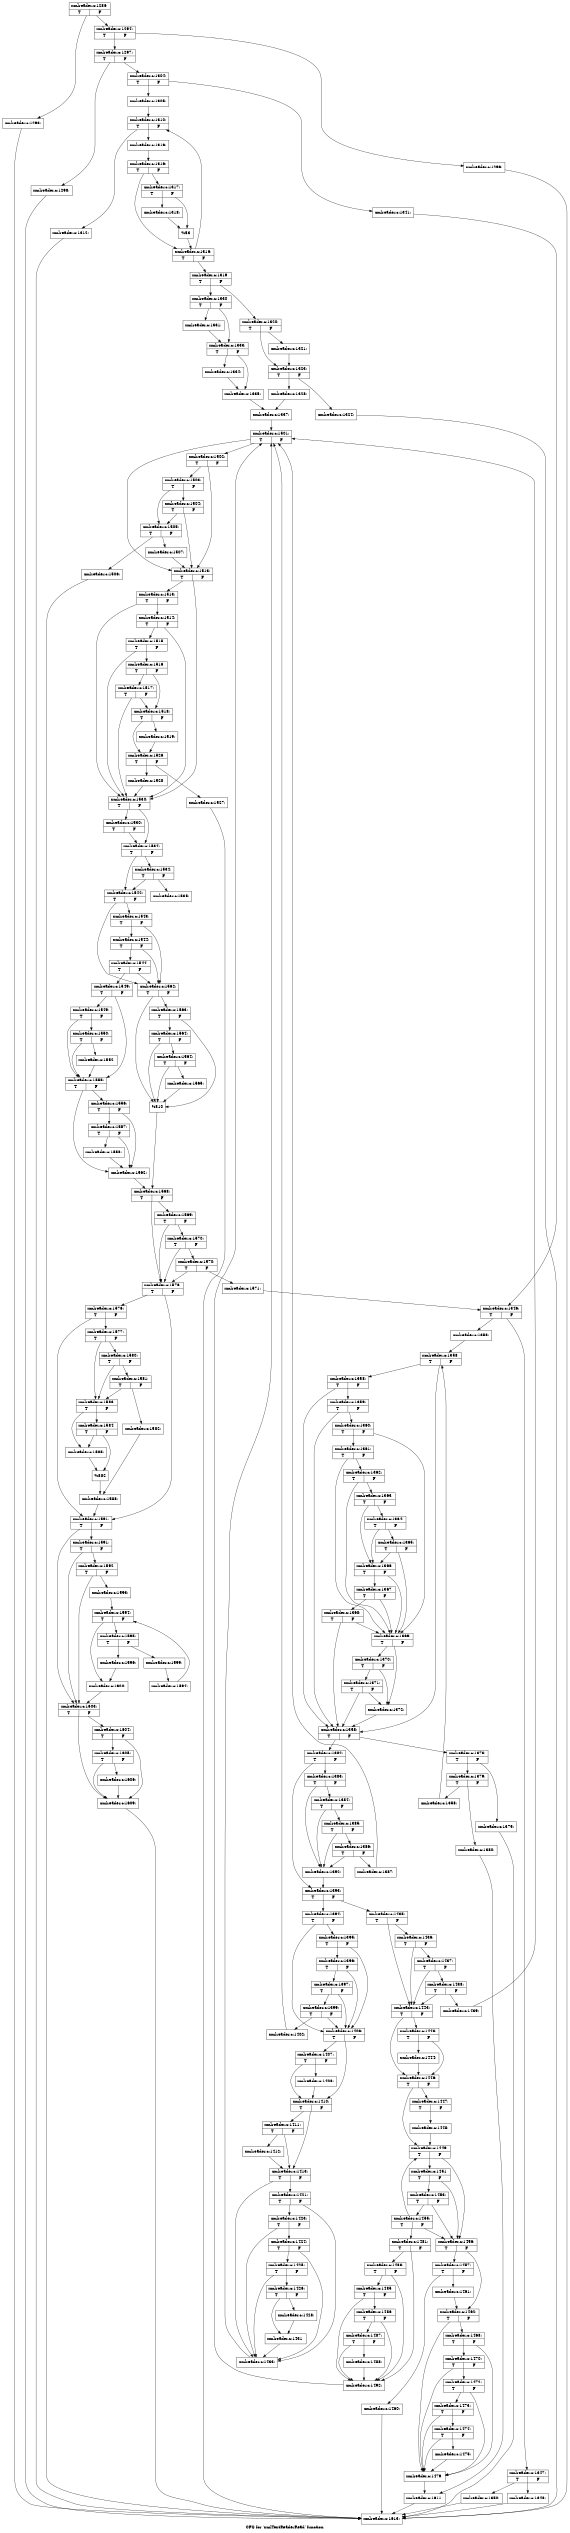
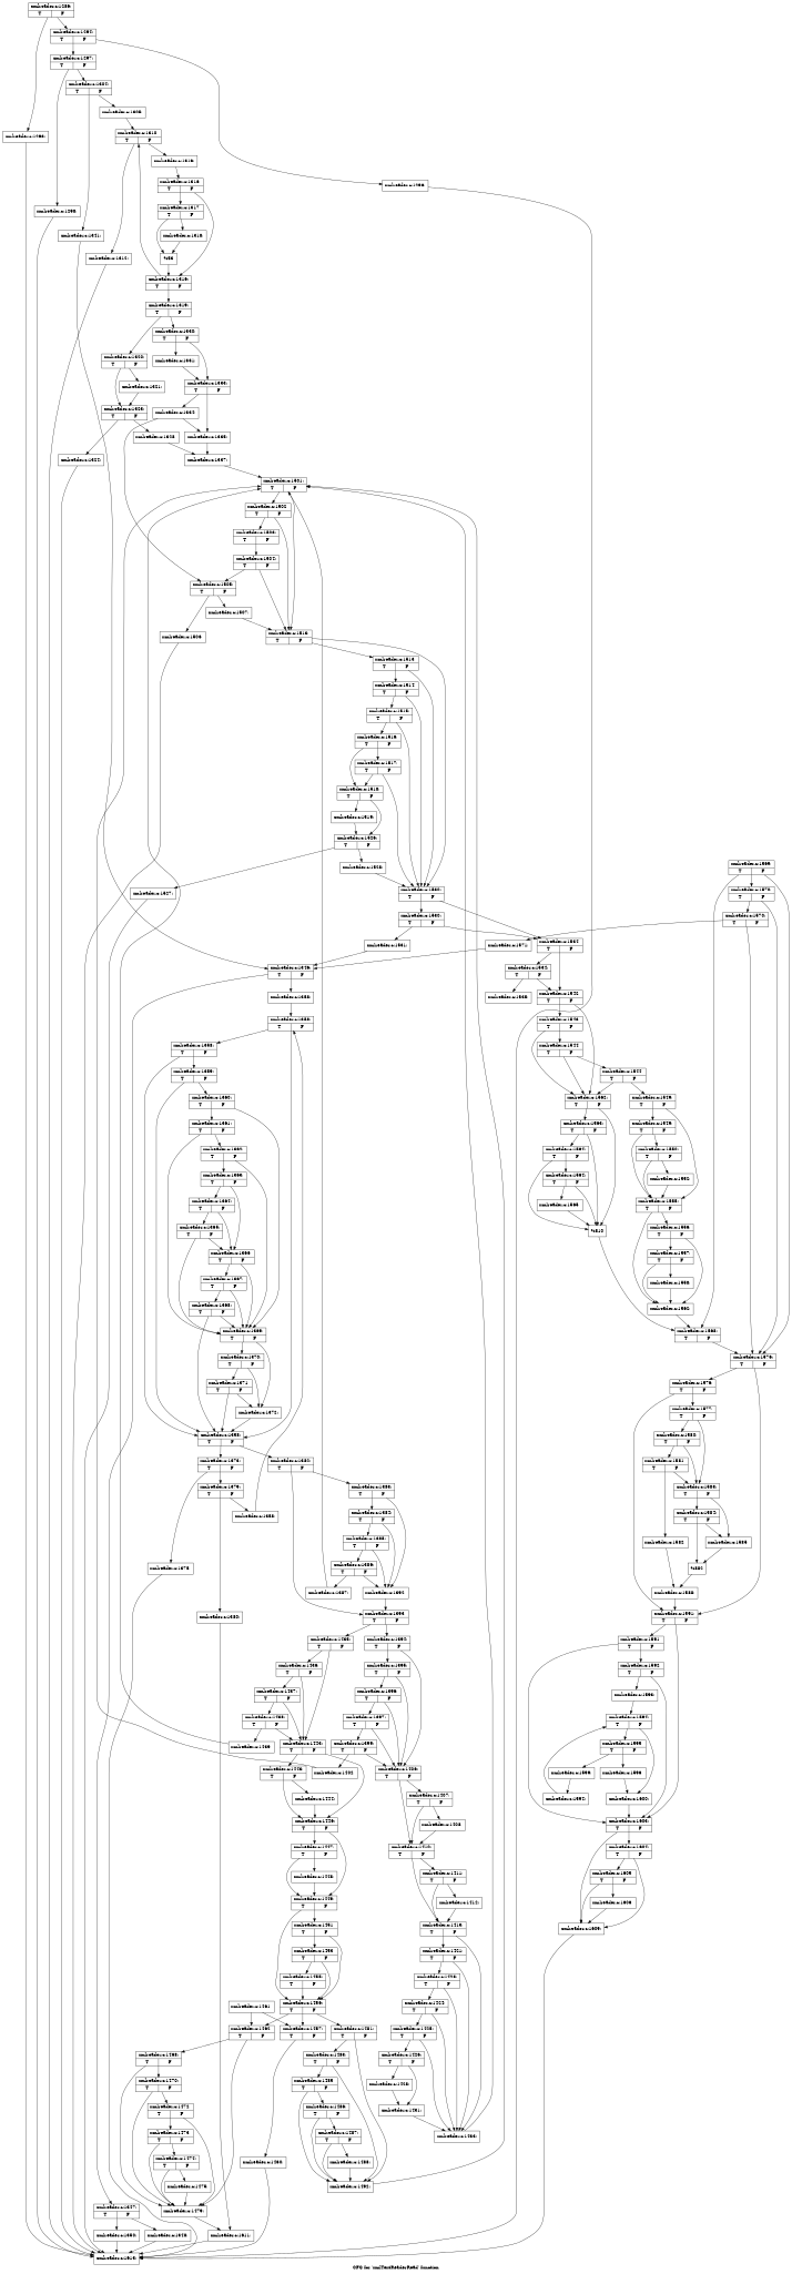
  digraph {
    label="CFG for 'xmlTextReaderRead' function"
    node [shape=record]
    n1 [label="{xmlreader.c:1286:|{<s0>T|<s1>F}}"]
    n2 [label="{xmlreader.c:1293:}"]
    n3 [label="{xmlreader.c:1294:|{<s0>T|<s1>F}}"]
    n4 [label="{xmlreader.c:1613:}"]
    n5 [label="{xmlreader.c:1296:}"]
    n6 [label="{xmlreader.c:1297:|{<s0>T|<s1>F}}"]
    n7 [label="{xmlreader.c:1298:}"]
    n8 [label="{xmlreader.c:1304:|{<s0>T|<s1>F}}"]
    n9 [label="{xmlreader.c:1305:}"]
    n10 [label="{xmlreader.c:1341:}"]
    n11 [label="{xmlreader.c:1310:|{<s0>T|<s1>F}}"]
    n12 [label="{xmlreader.c:1346:|{<s0>T|<s1>F}}"]
    n13 [label="{xmlreader.c:1312:}"]
    n14 [label="{xmlreader.c:1316:}"]
    n15 [label="{xmlreader.c:1347:|{<s0>T|<s1>F}}"]
    n16 [label="{xmlreader.c:1358:}"]
    n17 [label="{xmlreader.c:1316:|{<s0>T|<s1>F}}"]
    n18 [label="{xmlreader.c:1317:|{<s0>T|<s1>F}}"]
    n19 [label="{xmlreader.c:1316:|{<s0>T|<s1>F}}"]
    n20 [label="{xmlreader.c:1318:}"]
    n21 [label="{%53}"]
    n22 [label="{xmlreader.c:1319:|{<s0>T|<s1>F}}"]
    n23 [label="{xmlreader.c:1320:|{<s0>T|<s1>F}}"]
    n24 [label="{xmlreader.c:1330:|{<s0>T|<s1>F}}"]
    n25 [label="{xmlreader.c:1321:}"]
    n26 [label="{xmlreader.c:1323:|{<s0>T|<s1>F}}"]
    n27 [label="{xmlreader.c:1331:}"]
    n28 [label="{xmlreader.c:1333:|{<s0>T|<s1>F}}"]
    n29 [label="{xmlreader.c:1324:}"]
    n30 [label="{xmlreader.c:1328:}"]
    n31 [label="{xmlreader.c:1334:}"]
    n32 [label="{xmlreader.c:1335:}"]
    n33 [label="{xmlreader.c:1337:}"]
    n34 [label="{xmlreader.c:1501:|{<s0>T|<s1>F}}"]
    n35 [label="{xmlreader.c:1502:|{<s0>T|<s1>F}}"]
    n36 [label="{xmlreader.c:1513:|{<s0>T|<s1>F}}"]
    n37 [label="{xmlreader.c:1503:|{<s0>T|<s1>F}}"]
    n38 [label="{xmlreader.c:1513:|{<s0>T|<s1>F}}"]
    n39 [label="{xmlreader.c:1530:|{<s0>T|<s1>F}}"]
    n40 [label="{xmlreader.c:1348:}"]
    n41 [label="{xmlreader.c:1350:}"]
    n42 [label="{xmlreader.c:1358:|{<s0>T|<s1>F}}"]
    n43 [label="{xmlreader.c:1358:|{<s0>T|<s1>F}}"]
    n44 [label="{xmlreader.c:1358:|{<s0>T|<s1>F}}"]
    n45 [label="{xmlreader.c:1359:|{<s0>T|<s1>F}}"]
    n46 [label="{xmlreader.c:1373:|{<s0>T|<s1>F}}"]
    n47 [label="{xmlreader.c:1382:|{<s0>T|<s1>F}}"]
    n48 [label="{xmlreader.c:1360:|{<s0>T|<s1>F}}"]
    n49 [label="{xmlreader.c:1375:}"]
    n50 [label="{xmlreader.c:1379:|{<s0>T|<s1>F}}"]
    n51 [label="{xmlreader.c:1383:|{<s0>T|<s1>F}}"]
    n52 [label="{xmlreader.c:1393:|{<s0>T|<s1>F}}"]
    n53 [label="{xmlreader.c:1369:|{<s0>T|<s1>F}}"]
    n54 [label="{xmlreader.c:1361:|{<s0>T|<s1>F}}"]
    n55 [label="{xmlreader.c:1372:}"]
    n56 [label="{xmlreader.c:1370:|{<s0>T|<s1>F}}"]
    n57 [label="{xmlreader.c:1362:|{<s0>T|<s1>F}}"]
    n58 [label="{xmlreader.c:1371:|{<s0>T|<s1>F}}"]
    n59 [label="{xmlreader.c:1363:|{<s0>T|<s1>F}}"]
    n60 [label="{xmlreader.c:1364:|{<s0>T|<s1>F}}"]
    n61 [label="{xmlreader.c:1366:|{<s0>T|<s1>F}}"]
    n62 [label="{xmlreader.c:1365:|{<s0>T|<s1>F}}"]
    n63 [label="{xmlreader.c:1367:|{<s0>T|<s1>F}}"]
    n64 [label="{xmlreader.c:1368:|{<s0>T|<s1>F}}"]
    n65 [label="{xmlreader.c:1380:}"]
    n66 [label="{xmlreader.c:1358:}"]
    n67 [label="{xmlreader.c:1384:|{<s0>T|<s1>F}}"]
    n68 [label="{xmlreader.c:1392:}"]
    n69 [label="{xmlreader.c:1394:|{<s0>T|<s1>F}}"]
    n70 [label="{xmlreader.c:1435:|{<s0>T|<s1>F}}"]
    n71 [label="{xmlreader.c:1611:}"]
    n72 [label="{xmlreader.c:1385:|{<s0>T|<s1>F}}"]
    n73 [label="{xmlreader.c:1395:|{<s0>T|<s1>F}}"]
    n74 [label="{xmlreader.c:1406:|{<s0>T|<s1>F}}"]
    n75 [label="{xmlreader.c:1436:|{<s0>T|<s1>F}}"]
    n76 [label="{xmlreader.c:1443:|{<s0>T|<s1>F}}"]
    n77 [label="{xmlreader.c:1386:|{<s0>T|<s1>F}}"]
    n78 [label="{xmlreader.c:1387:}"]
    n79 [label="{xmlreader.c:1396:|{<s0>T|<s1>F}}"]
    n80 [label="{xmlreader.c:1407:|{<s0>T|<s1>F}}"]
    n81 [label="{xmlreader.c:1410:|{<s0>T|<s1>F}}"]
    n82 [label="{xmlreader.c:1437:|{<s0>T|<s1>F}}"]
    n83 [label="{xmlreader.c:1443:|{<s0>T|<s1>F}}"]
    n84 [label="{xmlreader.c:1446:|{<s0>T|<s1>F}}"]
    n85 [label="{xmlreader.c:1397:|{<s0>T|<s1>F}}"]
    n86 [label="{xmlreader.c:1408:}"]
    n87 [label="{xmlreader.c:1411:|{<s0>T|<s1>F}}"]
    n88 [label="{xmlreader.c:1413:|{<s0>T|<s1>F}}"]
    n89 [label="{xmlreader.c:1399:|{<s0>T|<s1>F}}"]
    n90 [label="{xmlreader.c:1402:}"]
    n91 [label="{xmlreader.c:1412:}"]
    n92 [label="{xmlreader.c:1421:|{<s0>T|<s1>F}}"]
    n93 [label="{xmlreader.c:1433:}"]
    n94 [label="{xmlreader.c:1423:|{<s0>T|<s1>F}}"]
    n95 [label="{xmlreader.c:1424:|{<s0>T|<s1>F}}"]
    n96 [label="{xmlreader.c:1425:|{<s0>T|<s1>F}}"]
    n97 [label="{xmlreader.c:1426:|{<s0>T|<s1>F}}"]
    n98 [label="{xmlreader.c:1428:}"]
    n99 [label="{xmlreader.c:1431:}"]
    n100 [label="{xmlreader.c:1438:|{<s0>T|<s1>F}}"]
    n101 [label="{xmlreader.c:1444:}"]
    n102 [label="{xmlreader.c:1447:|{<s0>T|<s1>F}}"]
    n103 [label="{xmlreader.c:1449:|{<s0>T|<s1>F}}"]
    n104 [label="{xmlreader.c:1439:}"]
    n105 [label="{xmlreader.c:1448:}"]
    n106 [label="{xmlreader.c:1456:|{<s0>T|<s1>F}}"]
    n107 [label="{xmlreader.c:1451:|{<s0>T|<s1>F}}"]
    n108 [label="{xmlreader.c:1457:|{<s0>T|<s1>F}}"]
    n109 [label="{xmlreader.c:1462:|{<s0>T|<s1>F}}"]
    n110 [label="{xmlreader.c:1453:|{<s0>T|<s1>F}}"]
    n111 [label="{xmlreader.c:1460:}"]
    n112 [label="{xmlreader.c:1461:}"]
    n113 [label="{xmlreader.c:1468:|{<s0>T|<s1>F}}"]
    n114 [label="{xmlreader.c:1479:}"]
    n115 [label="{xmlreader.c:1455:|{<s0>T|<s1>F}}"]
    n116 [label="{xmlreader.c:1481:|{<s0>T|<s1>F}}"]
    n117 [label="{xmlreader.c:1483:|{<s0>T|<s1>F}}"]
    n118 [label="{xmlreader.c:1492:}"]
    n119 [label="{xmlreader.c:1485:|{<s0>T|<s1>F}}"]
    n120 [label="{xmlreader.c:1470:|{<s0>T|<s1>F}}"]
    n121 [label="{xmlreader.c:1472:|{<s0>T|<s1>F}}"]
    n122 [label="{xmlreader.c:1473:|{<s0>T|<s1>F}}"]
    n123 [label="{xmlreader.c:1474:|{<s0>T|<s1>F}}"]
    n124 [label="{xmlreader.c:1475:}"]
    n125 [label="{xmlreader.c:1486:|{<s0>T|<s1>F}}"]
    n126 [label="{xmlreader.c:1487:|{<s0>T|<s1>F}}"]
    n127 [label="{xmlreader.c:1488:}"]
    n128 [label="{xmlreader.c:1505:|{<s0>T|<s1>F}}"]
    n129 [label="{xmlreader.c:1504:|{<s0>T|<s1>F}}"]
    n130 [label="{xmlreader.c:1514:|{<s0>T|<s1>F}}"]
    n131 [label="{xmlreader.c:1530:|{<s0>T|<s1>F}}"]
    n132 [label="{xmlreader.c:1534:|{<s0>T|<s1>F}}"]
    n133 [label="{xmlreader.c:1506:}"]
    n134 [label="{xmlreader.c:1507:}"]
    n135 [label="{xmlreader.c:1515:|{<s0>T|<s1>F}}"]
+   n136 [label="{xmlreader.c:1531:}"]
    n137 [label="{xmlreader.c:1534:|{<s0>T|<s1>F}}"]
    n138 [label="{xmlreader.c:1542:|{<s0>T|<s1>F}}"]
    n139 [label="{xmlreader.c:1516:|{<s0>T|<s1>F}}"]
    n140 [label="{xmlreader.c:1518:|{<s0>T|<s1>F}}"]
    n141 [label="{xmlreader.c:1517:|{<s0>T|<s1>F}}"]
    n142 [label="{xmlreader.c:1519:}"]
    n143 [label="{xmlreader.c:1526:|{<s0>T|<s1>F}}"]
    n144 [label="{xmlreader.c:1527:}"]
    n145 [label="{xmlreader.c:1528:}"]
    n146 [label="{xmlreader.c:1535:}"]
    n147 [label="{xmlreader.c:1543:|{<s0>T|<s1>F}}"]
    n148 [label="{xmlreader.c:1562:|{<s0>T|<s1>F}}"]
    n149 [label="{xmlreader.c:1544:|{<s0>T|<s1>F}}"]
    n150 [label="{xmlreader.c:1563:|{<s0>T|<s1>F}}"]
    n151 [label="{%810}"]
    n152 [label="{xmlreader.c:1544:|{<s0>T|<s1>F}}"]
    n153 [label="{xmlreader.c:1564:|{<s0>T|<s1>F}}"]
    n154 [label="{xmlreader.c:1568:|{<s0>T|<s1>F}}"]
    n155 [label="{xmlreader.c:1549:|{<s0>T|<s1>F}}"]
    n156 [label="{xmlreader.c:1549:|{<s0>T|<s1>F}}"]
    n157 [label="{xmlreader.c:1555:|{<s0>T|<s1>F}}"]
    n158 [label="{xmlreader.c:1550:|{<s0>T|<s1>F}}"]
    n159 [label="{xmlreader.c:1556:|{<s0>T|<s1>F}}"]
    n160 [label="{xmlreader.c:1562:}"]
    n161 [label="{xmlreader.c:1552:}"]
    n162 [label="{xmlreader.c:1557:|{<s0>T|<s1>F}}"]
    n163 [label="{xmlreader.c:1558:}"]
    n164 [label="{xmlreader.c:1569:|{<s0>T|<s1>F}}"]
    n165 [label="{xmlreader.c:1576:|{<s0>T|<s1>F}}"]
    n166 [label="{xmlreader.c:1570:|{<s0>T|<s1>F}}"]
    n167 [label="{xmlreader.c:1576:|{<s0>T|<s1>F}}"]
    n168 [label="{xmlreader.c:1591:|{<s0>T|<s1>F}}"]
    n169 [label="{xmlreader.c:1564:|{<s0>T|<s1>F}}"]
    n170 [label="{xmlreader.c:1565:}"]
    n171 [label="{xmlreader.c:1570:|{<s0>T|<s1>F}}"]
    n172 [label="{xmlreader.c:1577:|{<s0>T|<s1>F}}"]
    n173 [label="{xmlreader.c:1591:|{<s0>T|<s1>F}}"]
    n174 [label="{xmlreader.c:1603:|{<s0>T|<s1>F}}"]
    n175 [label="{xmlreader.c:1571:}"]
    n176 [label="{xmlreader.c:1580:|{<s0>T|<s1>F}}"]
    n177 [label="{xmlreader.c:1583:|{<s0>T|<s1>F}}"]
    n178 [label="{xmlreader.c:1592:|{<s0>T|<s1>F}}"]
    n179 [label="{xmlreader.c:1604:|{<s0>T|<s1>F}}"]
    n180 [label="{xmlreader.c:1609:}"]
    n181 [label="{xmlreader.c:1581:|{<s0>T|<s1>F}}"]
    n182 [label="{xmlreader.c:1585:}"]
    n183 [label="{xmlreader.c:1584:|{<s0>T|<s1>F}}"]
    n184 [label="{xmlreader.c:1582:}"]
    n185 [label="{%882}"]
    n186 [label="{xmlreader.c:1588:}"]
    n187 [label="{xmlreader.c:1593:}"]
    n188 [label="{xmlreader.c:1605:|{<s0>T|<s1>F}}"]
    n189 [label="{xmlreader.c:1594:|{<s0>T|<s1>F}}"]
    n190 [label="{xmlreader.c:1595:|{<s0>T|<s1>F}}"]
    n191 [label="{xmlreader.c:1600:}"]
    n192 [label="{xmlreader.c:1596:}"]
    n193 [label="{xmlreader.c:1599:}"]
    n194 [label="{xmlreader.c:1594:}"]
    n195 [label="{xmlreader.c:1606:}"]
    n1 -> n2
    n1 -> n3
    n2 -> n4
    n3 -> n5
    n3 -> n6
    n5 -> n4
    n6 -> n7
    n6 -> n8
    n7 -> n4
    n8 -> n9
    n8 -> n10
    n9 -> n11
    n10 -> n12
    n11 -> n13
    n11 -> n14
    n12 -> n15
    n12 -> n16
    n13 -> n4
    n14 -> n17
    n15 -> n40
    n15 -> n41
    n16 -> n42
    n17 -> n18
    n17 -> n19
    n18 -> n20
    n18 -> n21
    n19 -> n11
    n19 -> n22
    n20 -> n21
    n21 -> n19
    n22 -> n23
    n22 -> n24
    n23 -> n25
    n23 -> n26
    n24 -> n27
    n24 -> n28
    n25 -> n26
    n26 -> n29
    n26 -> n30
    n27 -> n28
    n28 -> n31
    n28 -> n32
    n29 -> n4
    n30 -> n33
    n31 -> n32
    n32 -> n33
    n33 -> n34
    n34 -> n35
    n34 -> n36
    n35 -> n36
    n35 -> n37
    n36 -> n38
    n36 -> n39
-   n37 -> n128
+   n31 -> n128
    n37 -> n129
    n38 -> n39
    n38 -> n130
    n39 -> n131
    n39 -> n132
    n40 -> n4
    n41 -> n4
    n42 -> n43
    n42 -> n44
    n43 -> n44
    n43 -> n45
    n44 -> n46
    n44 -> n47
    n45 -> n44
    n45 -> n48
    n46 -> n49
    n46 -> n50
    n47 -> n51
    n47 -> n52
    n48 -> n53
    n48 -> n54
    n49 -> n4
    n50 -> n65
    n50 -> n66
    n51 -> n67
    n51 -> n68
    n52 -> n69
    n52 -> n70
    n53 -> n55
    n53 -> n56
    n54 -> n53
    n54 -> n57
    n55 -> n44
    n56 -> n55
    n56 -> n58
    n57 -> n53
    n57 -> n59
    n58 -> n44
    n58 -> n55
    n59 -> n60
    n59 -> n61
    n60 -> n61
    n60 -> n62
    n61 -> n53
    n61 -> n63
    n62 -> n53
    n62 -> n61
    n63 -> n53
    n63 -> n64
    n64 -> n44
    n64 -> n53
    n65 -> n71
    n66 -> n42
    n67 -> n68
    n67 -> n72
    n68 -> n52
    n69 -> n73
    n69 -> n74
    n70 -> n75
    n70 -> n76
    n71 -> n4
    n72 -> n68
    n72 -> n77
    n73 -> n74
    n73 -> n79
    n74 -> n80
    n74 -> n81
    n75 -> n76
    n75 -> n82
    n76 -> n83
    n76 -> n84
    n77 -> n68
    n77 -> n78
    n78 -> n34
    n79 -> n74
    n79 -> n85
    n80 -> n81
    n80 -> n86
    n81 -> n87
    n81 -> n88
    n82 -> n76
    n82 -> n100
    n83 -> n84
    n83 -> n101
    n84 -> n102
    n84 -> n103
    n85 -> n74
    n85 -> n89
    n86 -> n81
    n87 -> n88
    n87 -> n91
    n88 -> n92
    n88 -> n93
    n89 -> n74
    n89 -> n90
    n90 -> n34
    n91 -> n88
    n92 -> n93
    n92 -> n94
    n93 -> n34
    n94 -> n93
    n94 -> n95
    n95 -> n93
    n95 -> n96
    n96 -> n93
    n96 -> n97
    n97 -> n98
    n97 -> n99
    n98 -> n99
    n99 -> n93
    n100 -> n76
    n100 -> n104
    n101 -> n84
-   n115 -> n103
+   n102 -> n103
    n102 -> n105
    n103 -> n106
    n103 -> n107
    n104 -> n34
    n105 -> n103
    n106 -> n108
    n106 -> n109
    n107 -> n106
    n107 -> n110
    n108 -> n111
-   n108 -> n112
+   n112 -> n108
    n109 -> n113
    n109 -> n114
    n110 -> n106
    n110 -> n115
    n111 -> n4
    n112 -> n109
    n113 -> n114
    n113 -> n120
    n114 -> n71
    n115 -> n106
-   n115 -> n116
+   n106 -> n116
    n116 -> n117
    n116 -> n118
    n117 -> n118
    n117 -> n119
    n118 -> n34
    n119 -> n118
    n119 -> n125
    n120 -> n114
    n120 -> n121
    n121 -> n114
    n121 -> n122
    n122 -> n114
    n122 -> n123
    n123 -> n114
    n123 -> n124
    n124 -> n114
    n125 -> n118
    n125 -> n126
    n126 -> n118
    n126 -> n127
    n127 -> n118
    n128 -> n133
    n128 -> n134
    n129 -> n36
    n129 -> n128
    n130 -> n39
    n130 -> n135
    n131 -> n132
+   n131 -> n136
    n132 -> n137
    n132 -> n138
    n133 -> n4
    n134 -> n36
    n135 -> n39
    n135 -> n139
+   n136 -> n12
    n137 -> n138
    n137 -> n146
    n138 -> n147
    n138 -> n148
    n139 -> n140
    n139 -> n141
    n140 -> n142
    n140 -> n143
    n141 -> n39
    n141 -> n140
    n142 -> n143
    n143 -> n144
    n143 -> n145
    n144 -> n4
    n145 -> n39
    n147 -> n148
    n147 -> n149
    n148 -> n150
    n148 -> n151
    n149 -> n148
    n149 -> n152
    n150 -> n151
    n150 -> n153
    n151 -> n154
    n152 -> n148
    n152 -> n155
    n153 -> n151
    n153 -> n169
-   n154 -> n164
+   n164 -> n154
    n154 -> n165
    n155 -> n156
    n155 -> n157
    n156 -> n157
    n156 -> n158
    n157 -> n159
    n157 -> n160
    n158 -> n157
    n158 -> n161
    n159 -> n160
    n159 -> n162
    n160 -> n154
    n161 -> n157
    n162 -> n160
    n162 -> n163
    n163 -> n160
    n164 -> n165
    n164 -> n166
    n165 -> n167
    n165 -> n168
    n166 -> n165
    n166 -> n171
    n167 -> n168
    n167 -> n172
    n168 -> n173
    n168 -> n174
    n169 -> n151
    n169 -> n170
    n170 -> n151
    n171 -> n165
    n171 -> n175
    n172 -> n176
    n172 -> n177
    n173 -> n174
    n173 -> n178
    n174 -> n179
    n174 -> n180
    n175 -> n12
    n176 -> n177
    n176 -> n181
    n177 -> n182
    n177 -> n183
    n178 -> n174
    n178 -> n187
    n179 -> n180
    n179 -> n188
    n180 -> n4
    n181 -> n177
    n181 -> n184
    n182 -> n185
    n183 -> n182
    n183 -> n185
    n184 -> n186
    n185 -> n186
    n186 -> n168
    n187 -> n189
    n188 -> n180
    n188 -> n195
    n189 -> n190
    n189 -> n191
    n190 -> n192
    n190 -> n193
    n191 -> n174
    n192 -> n191
    n193 -> n194
    n194 -> n189
    n195 -> n180
  }
